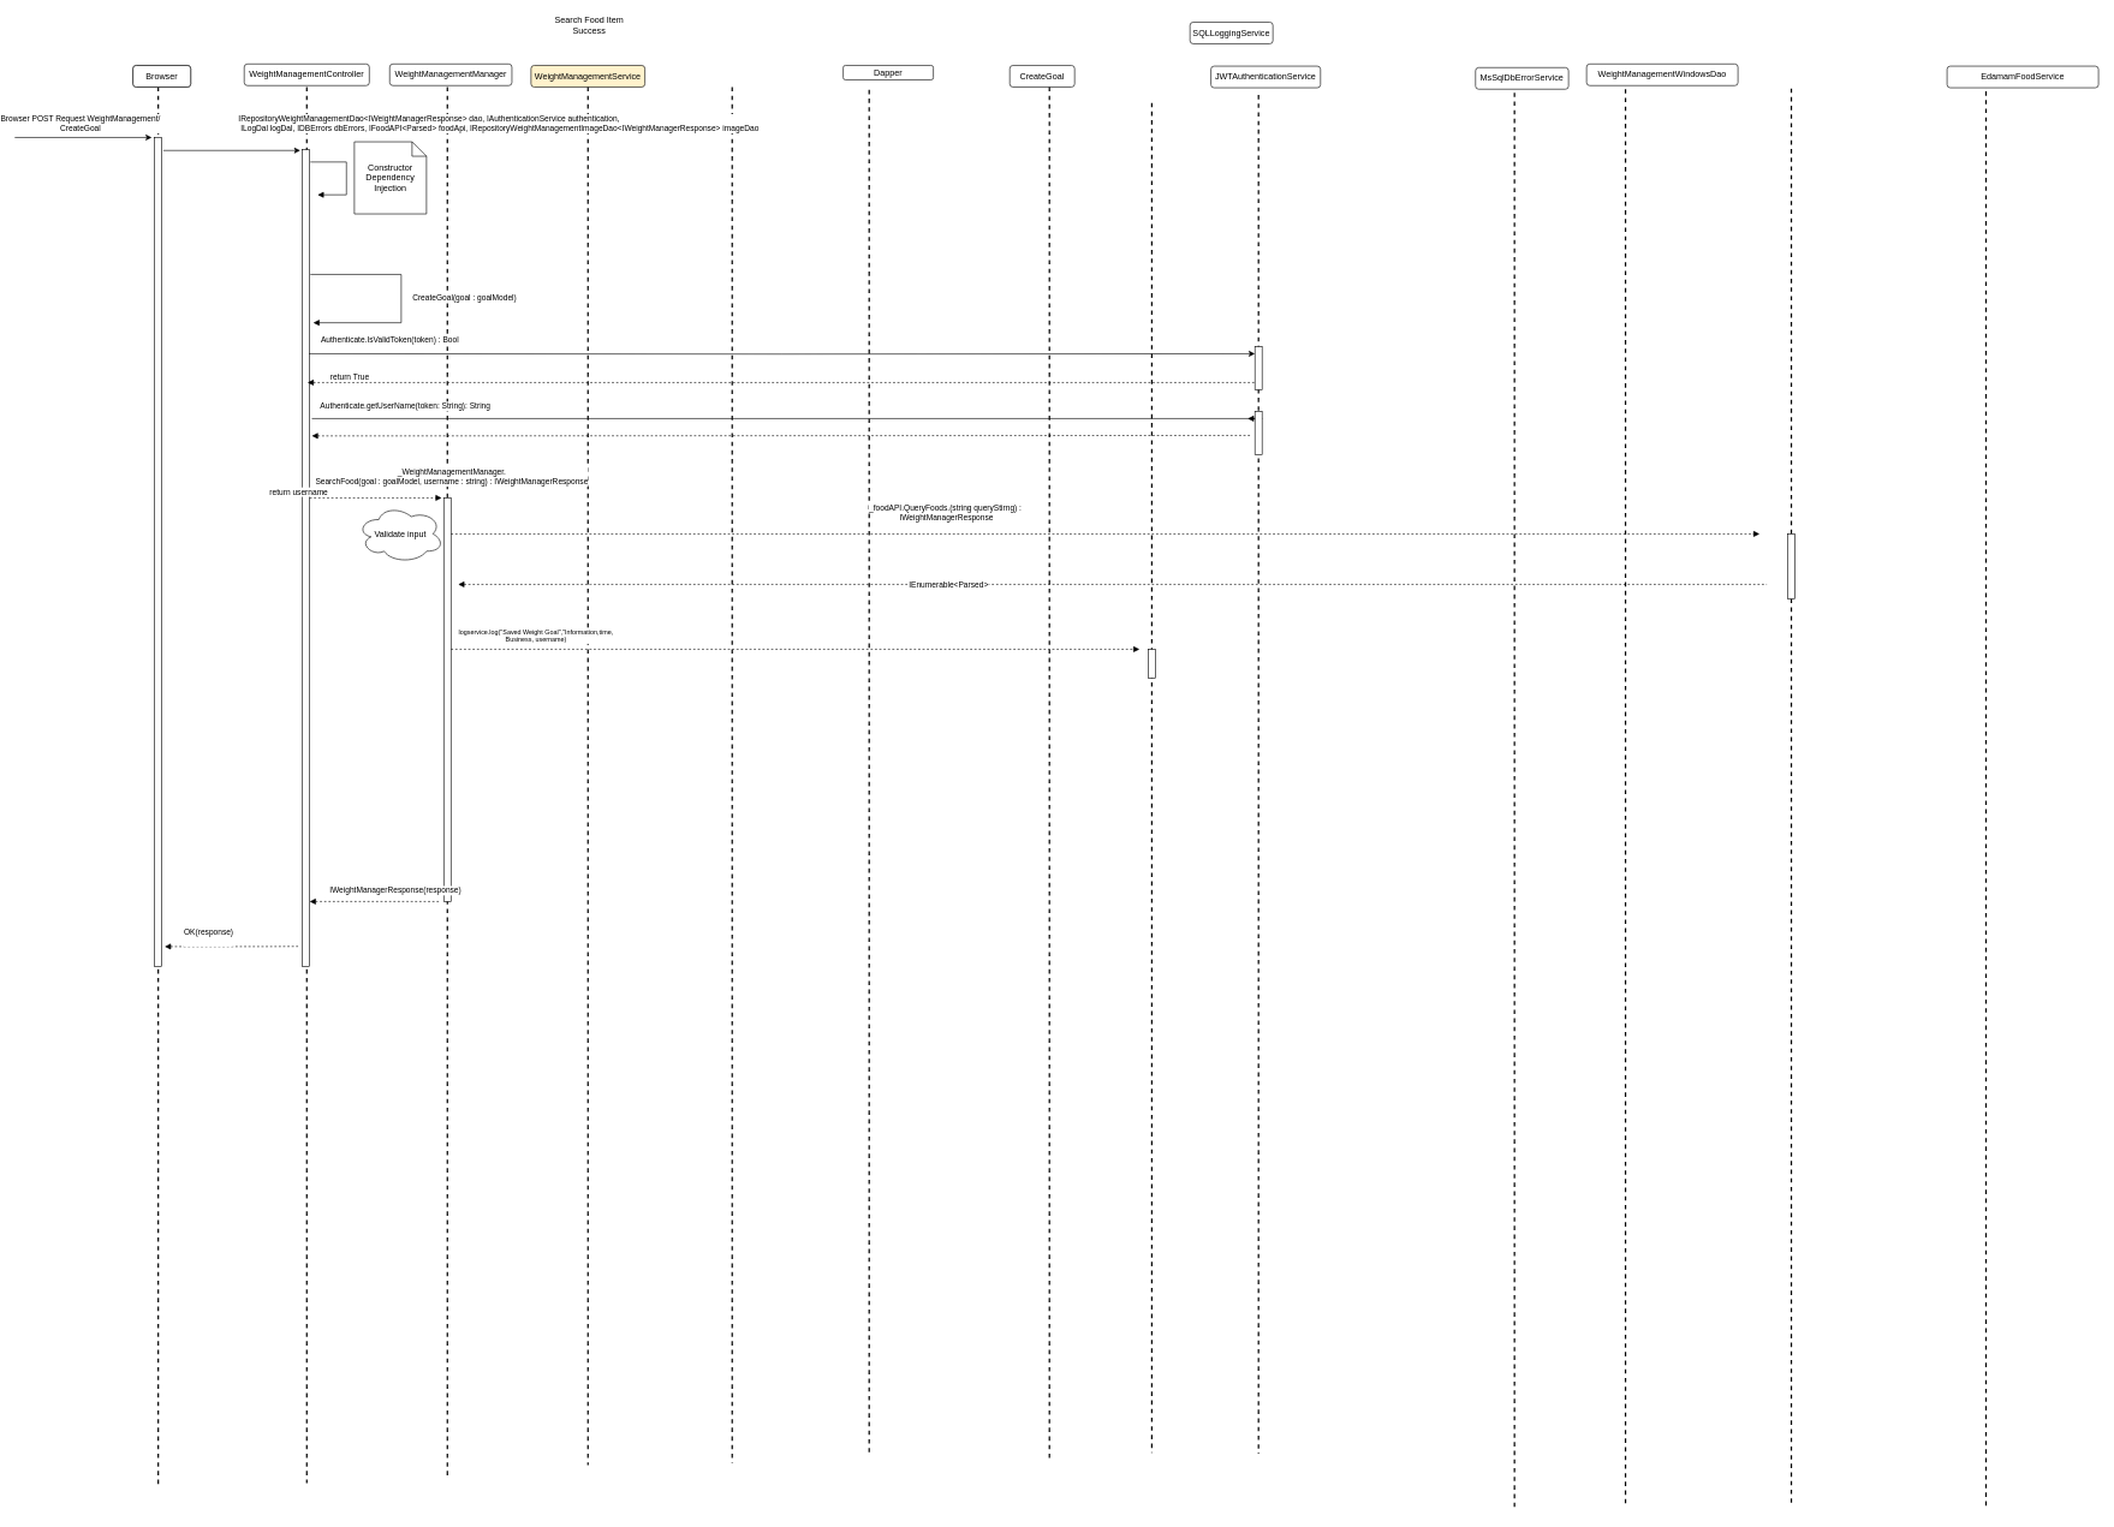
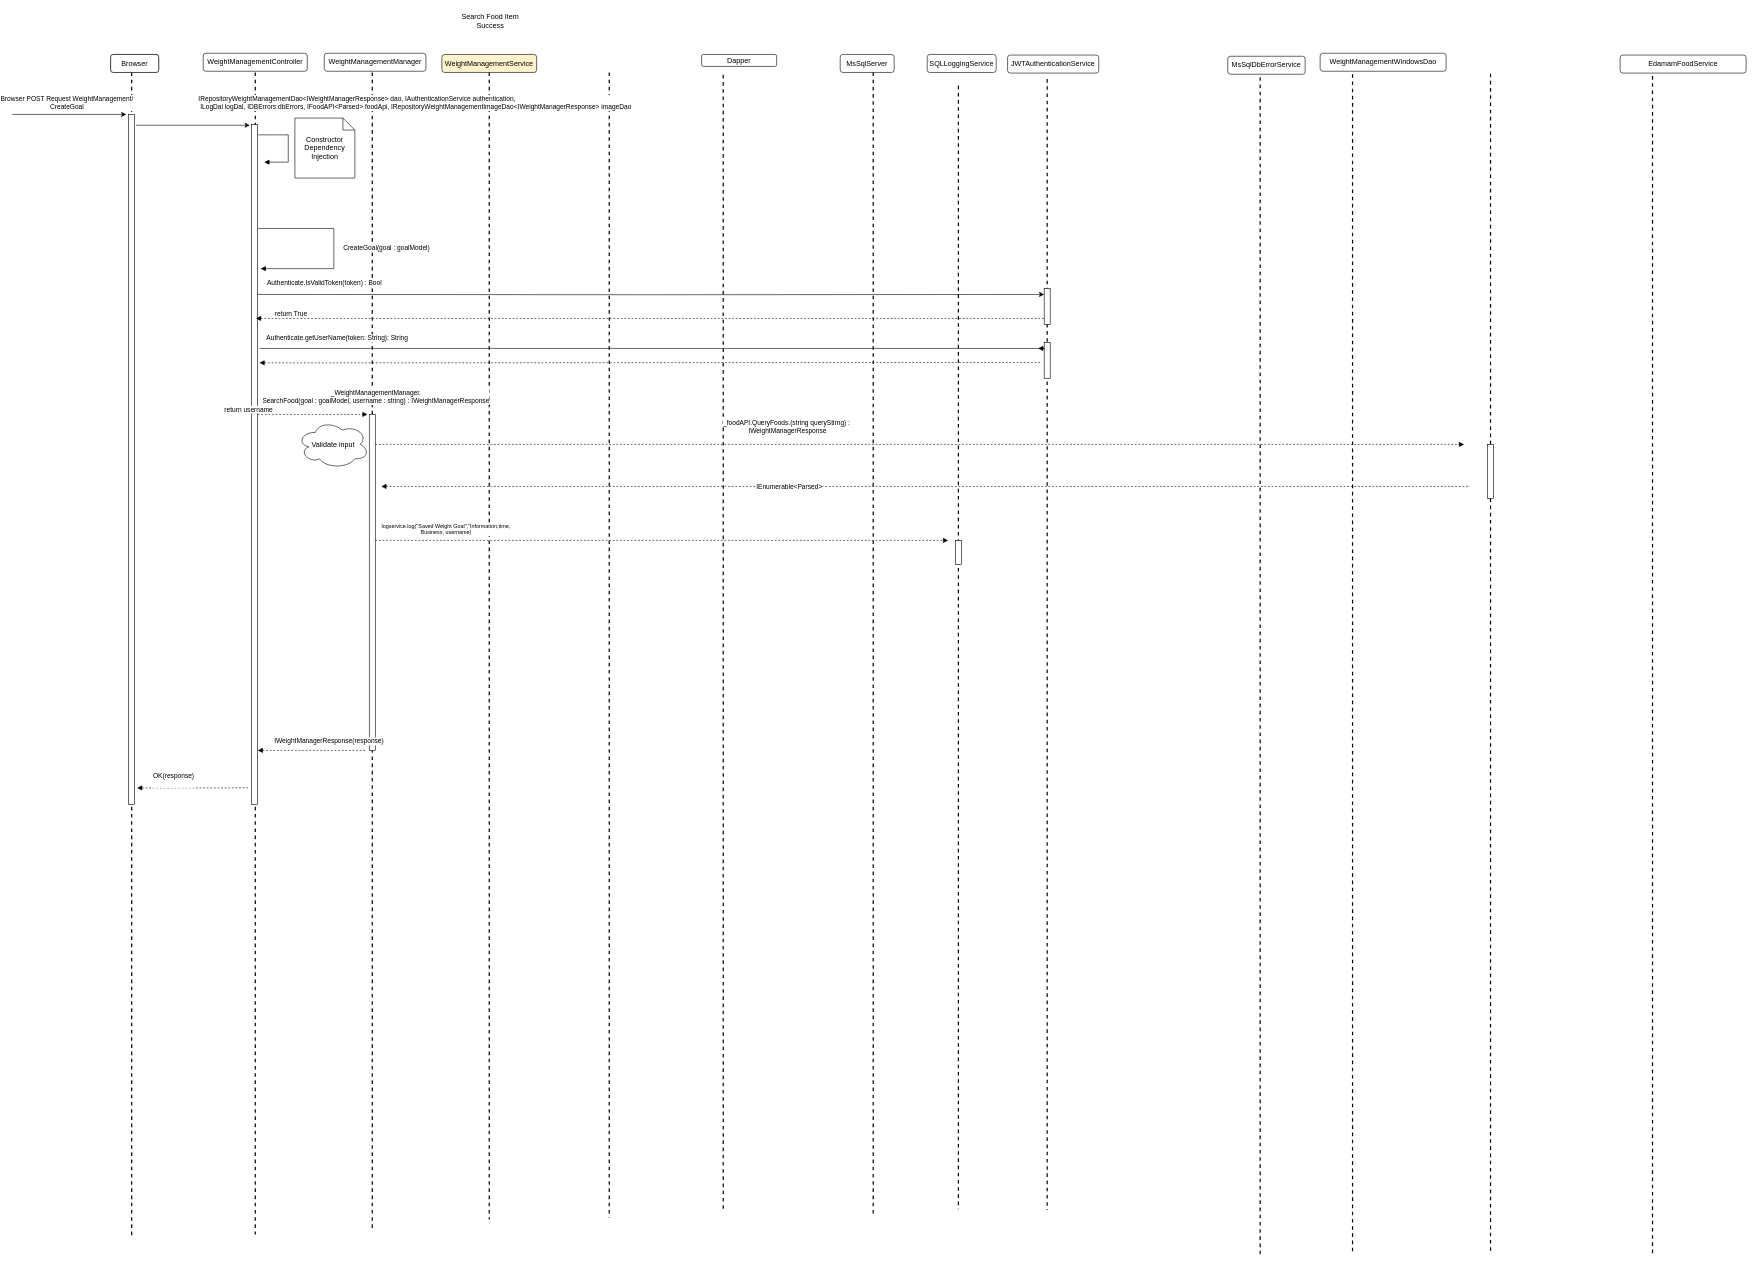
  <mxCell id="0" />
  <mxCell id="1" parent="0" />
  <mxCell id="2" value="WeightManagementController" style="rounded=1;whiteSpace=wrap;html=1;" vertex="1" parent="1"><mxGeometry x="338.25" y="88" width="173.5" height="30" as="geometry" /></mxCell>
  <mxCell id="3" value="WeightManagementService" style="rounded=1;whiteSpace=wrap;html=1;fillColor=#fff2cc;" vertex="1" parent="1"><mxGeometry x="736" y="90" width="158" height="30" as="geometry" /></mxCell>
- <mxCell id="4" value="CreateGoal" style="rounded=1;whiteSpace=wrap;html=1;" vertex="1" parent="1"><mxGeometry x="1400" y="90" width="90" height="30" as="geometry" /></mxCell>
+ <mxCell id="4" value="MsSqlServer" style="rounded=1;whiteSpace=wrap;html=1;" vertex="1" parent="1"><mxGeometry x="1400" y="90" width="90" height="30" as="geometry" /></mxCell>
  <mxCell id="5" value="WeightManagementManager" style="rounded=1;whiteSpace=wrap;html=1;" vertex="1" parent="1"><mxGeometry x="540" y="88" width="169.5" height="30" as="geometry" /></mxCell>
  <mxCell id="6" value="" style="line;strokeWidth=2;direction=south;html=1;dashed=1;" vertex="1" parent="1"><mxGeometry x="420" y="120" width="10" height="1937" as="geometry" /></mxCell>
  <mxCell id="7" value="" style="line;strokeWidth=2;direction=south;html=1;dashed=1;" vertex="1" parent="1"><mxGeometry x="615" y="120" width="10" height="1929" as="geometry" /></mxCell>
  <mxCell id="8" value="" style="line;strokeWidth=2;direction=south;html=1;dashed=1;" vertex="1" parent="1"><mxGeometry x="810" y="120" width="10" height="1912" as="geometry" /></mxCell>
  <mxCell id="9" value="" style="line;strokeWidth=2;direction=south;html=1;dashed=1;" vertex="1" parent="1"><mxGeometry x="1450" y="120" width="10" height="1908" as="geometry" /></mxCell>
  <mxCell id="10" value="Search Food Item Success" style="text;html=1;strokeColor=none;fillColor=none;align=center;verticalAlign=middle;whiteSpace=wrap;rounded=0;" vertex="1" parent="1"><mxGeometry x="746" y="20" width="142" height="30" as="geometry" /></mxCell>
  <mxCell id="11" value="" style="line;strokeWidth=2;direction=south;html=1;dashed=1;" vertex="1" parent="1"><mxGeometry x="1010" y="120" width="10" height="1909" as="geometry" /></mxCell>
  <mxCell id="12" value="" style="line;strokeWidth=2;direction=south;html=1;dashed=1;" vertex="1" parent="1"><mxGeometry x="1592" y="142" width="10" height="1873" as="geometry" /></mxCell>
- <mxCell id="13" value="SQLLoggingService" style="rounded=1;whiteSpace=wrap;html=1;" vertex="1" parent="1"><mxGeometry x="1650" y="30" width="115" height="30" as="geometry" /></mxCell>
+ <mxCell id="13" value="SQLLoggingService" style="rounded=1;whiteSpace=wrap;html=1;" vertex="1" parent="1"><mxGeometry x="1545" y="90" width="115" height="30" as="geometry" /></mxCell>
  <mxCell id="14" value="Program.cs" style="rounded=1;whiteSpace=wrap;html=1;" vertex="1" parent="1"><mxGeometry x="184" y="90" width="80" height="30" as="geometry" /></mxCell>
  <mxCell id="15" value="" style="line;strokeWidth=2;direction=south;html=1;dashed=1;" vertex="1" parent="1"><mxGeometry x="214" y="120" width="10" height="1942" as="geometry" /></mxCell>
  <mxCell id="16" value="" style="html=1;points=[];perimeter=orthogonalPerimeter;" vertex="1" parent="1"><mxGeometry x="214" y="190" width="10" height="1150" as="geometry" /></mxCell>
  <mxCell id="17" value="" style="html=1;points=[];perimeter=orthogonalPerimeter;" vertex="1" parent="1"><mxGeometry x="419" y="207" width="10" height="1133" as="geometry" /></mxCell>
  <mxCell id="18" value="" style="line;strokeWidth=2;direction=south;html=1;dashed=1;" vertex="1" parent="1"><mxGeometry x="1200" y="124" width="10" height="1894" as="geometry" /></mxCell>
  <mxCell id="19" value="Dapper" style="rounded=1;whiteSpace=wrap;html=1;" vertex="1" parent="1"><mxGeometry x="1169" y="90" width="125" height="20" as="geometry" /></mxCell>
  <mxCell id="20" value="" style="line;strokeWidth=2;direction=south;html=1;dashed=1;" vertex="1" parent="1"><mxGeometry x="1740" y="131" width="10" height="1885" as="geometry" /></mxCell>
  <mxCell id="21" value="JWTAuthenticationService" style="rounded=1;whiteSpace=wrap;html=1;" vertex="1" parent="1"><mxGeometry x="1679" y="91" width="152" height="30" as="geometry" /></mxCell>
  <mxCell id="22" value="Browser" style="rounded=1;whiteSpace=wrap;html=1;" vertex="1" parent="1"><mxGeometry x="184" y="90" width="80" height="30" as="geometry" /></mxCell>
  <mxCell id="23" value="" style="endArrow=classic;html=1;rounded=0;" edge="1" parent="1"><mxGeometry width="50" height="50" relative="1" as="geometry"><mxPoint x="20" y="190" as="sourcePoint" /><mxPoint x="210" y="190" as="targetPoint" /></mxGeometry></mxCell>
  <mxCell id="24" value="&lt;div style=&quot;text-align: left&quot;&gt;Browser POST Request WeightManagement/&lt;/div&gt;&lt;span style=&quot;text-align: left&quot;&gt;CreateGoal&lt;/span&gt;" style="edgeLabel;html=1;align=center;verticalAlign=middle;resizable=0;points=[];" connectable="0" vertex="1" parent="23"><mxGeometry x="0.567" y="-1" relative="1" as="geometry"><mxPoint x="-59" y="-21" as="offset" /></mxGeometry></mxCell>
  <mxCell id="25" value="" style="endArrow=classic;html=1;rounded=0;" edge="1" parent="1"><mxGeometry width="50" height="50" relative="1" as="geometry"><mxPoint x="226" y="208" as="sourcePoint" /><mxPoint x="416" y="208" as="targetPoint" /></mxGeometry></mxCell>
  <mxCell id="26" value="&lt;div style=&quot;text-align: left&quot;&gt;&lt;div&gt;IRepositoryWeightManagementDao&amp;lt;IWeightManagerResponse&amp;gt; dao, IAuthenticationService authentication,&lt;/div&gt;&lt;div&gt;&amp;nbsp;ILogDal logDal, IDBErrors dbErrors, IFoodAPI&amp;lt;Parsed&amp;gt; foodApi, IRepositoryWeightManagementImageDao&amp;lt;IWeightManagerResponse&amp;gt; imageDao&lt;/div&gt;&lt;/div&gt;" style="edgeLabel;html=1;align=center;verticalAlign=middle;resizable=0;points=[];" connectable="0" vertex="1" parent="25"><mxGeometry x="0.567" y="-1" relative="1" as="geometry"><mxPoint x="315" y="-39" as="offset" /></mxGeometry></mxCell>
  <mxCell id="27" value="" style="endArrow=block;endFill=1;html=1;edgeStyle=orthogonalEdgeStyle;align=left;verticalAlign=top;rounded=0;" edge="1" parent="1"><mxGeometry x="-1" relative="1" as="geometry"><mxPoint x="430" y="224.03" as="sourcePoint" /><mxPoint x="440" y="269.53" as="targetPoint" /><Array as="points"><mxPoint x="480" y="224.03" /><mxPoint x="480" y="269.03" /></Array></mxGeometry></mxCell>
  <mxCell id="28" value="Constructor Dependency Injection" style="shape=note;size=20;whiteSpace=wrap;html=1;" vertex="1" parent="1"><mxGeometry x="491" y="196" width="100" height="100" as="geometry" /></mxCell>
  <mxCell id="29" value="CreateGoal(goal : goalModel)" style="endArrow=block;endFill=1;html=1;edgeStyle=orthogonalEdgeStyle;align=left;verticalAlign=top;rounded=0;" edge="1" parent="1"><mxGeometry x="-0.082" y="14" relative="1" as="geometry"><mxPoint x="430" y="380" as="sourcePoint" /><mxPoint x="434" y="447" as="targetPoint" /><Array as="points"><mxPoint x="556" y="380" /><mxPoint x="556" y="447" /></Array><mxPoint as="offset" /></mxGeometry></mxCell>
  <mxCell id="30" value="" style="html=1;points=[];perimeter=orthogonalPerimeter;" vertex="1" parent="1"><mxGeometry x="615" y="690" width="10" height="560" as="geometry" /></mxCell>
  <mxCell id="31" value="" style="endArrow=none;endFill=0;html=1;edgeStyle=orthogonalEdgeStyle;align=left;verticalAlign=top;rounded=0;startArrow=block;startFill=1;dashed=1;" edge="1" parent="1"><mxGeometry x="-1" relative="1" as="geometry"><mxPoint x="228" y="1312.52" as="sourcePoint" /><mxPoint x="413" y="1312.26" as="targetPoint" /><Array as="points"><mxPoint x="368" y="1312.26" /><mxPoint x="368" y="1312.26" /></Array></mxGeometry></mxCell>
  <mxCell id="32" value="&lt;span style=&quot;text-align: center&quot;&gt;OK(&lt;/span&gt;&lt;span style=&quot;text-align: center&quot;&gt;response)&lt;/span&gt;&lt;span style=&quot;text-align: center&quot;&gt;&lt;br&gt;&lt;br&gt;&lt;/span&gt;" style="edgeLabel;resizable=0;html=1;align=left;verticalAlign=bottom;" connectable="0" vertex="1" parent="31"><mxGeometry x="-1" relative="1" as="geometry"><mxPoint x="25" y="1" as="offset" /></mxGeometry></mxCell>
  <mxCell id="33" value="" style="html=1;points=[];perimeter=orthogonalPerimeter;" vertex="1" parent="1"><mxGeometry x="1592" y="900" width="10" height="40" as="geometry" /></mxCell>
  <mxCell id="34" value="" style="endArrow=block;endFill=1;html=1;edgeStyle=orthogonalEdgeStyle;align=left;verticalAlign=top;rounded=0;exitX=1.133;exitY=0.18;exitDx=0;exitDy=0;exitPerimeter=0;entryX=-0.055;entryY=0.009;entryDx=0;entryDy=0;entryPerimeter=0;dashed=1;" edge="1" parent="1"><mxGeometry x="-1" relative="1" as="geometry"><mxPoint x="429" y="690.38" as="sourcePoint" /><mxPoint x="612.12" y="690.01" as="targetPoint" /><Array as="points"><mxPoint x="612.67" y="690.38" /></Array></mxGeometry></mxCell>
  <mxCell id="35" value="_WeightManagementManager.&lt;br&gt;&lt;span style=&quot;text-align: left&quot;&gt;SearchFood(&lt;/span&gt;&lt;span style=&quot;text-align: left&quot;&gt;goal : goalModel&lt;/span&gt;&lt;span style=&quot;text-align: left&quot;&gt;, username : string)&lt;/span&gt;&amp;nbsp;: IWeightManagerResponse&lt;span style=&quot;text-align: left&quot;&gt;&lt;br&gt;&lt;/span&gt;" style="edgeLabel;html=1;align=center;verticalAlign=middle;resizable=0;points=[];" connectable="0" vertex="1" parent="34"><mxGeometry x="-0.158" y="2" relative="1" as="geometry"><mxPoint x="119" y="-28" as="offset" /></mxGeometry></mxCell>
  <mxCell id="36" value="" style="endArrow=block;endFill=1;html=1;edgeStyle=orthogonalEdgeStyle;align=left;verticalAlign=top;rounded=0;startArrow=none;startFill=0;dashed=1;" edge="1" parent="1"><mxGeometry x="-1" relative="1" as="geometry"><mxPoint x="625" y="900" as="sourcePoint" /><mxPoint x="1580" y="900" as="targetPoint" /><Array as="points"><mxPoint x="1283.5" y="899.96" /></Array></mxGeometry></mxCell>
  <mxCell id="37" value="&lt;div style=&quot;font-size: 9px ; text-align: center&quot;&gt;logservice.log(&quot;Saved Weight Goal&quot;,&quot;Information,time,&lt;/div&gt;&lt;div style=&quot;font-size: 9px ; text-align: center&quot;&gt;Business, username)&lt;/div&gt;" style="edgeLabel;resizable=0;html=1;align=left;verticalAlign=bottom;" connectable="0" vertex="1" parent="36"><mxGeometry x="-1" relative="1" as="geometry"><mxPoint x="9" y="-6" as="offset" /></mxGeometry></mxCell>
  <mxCell id="38" value="" style="line;strokeWidth=2;direction=south;html=1;dashed=1;" vertex="1" parent="1"><mxGeometry x="2095" y="128" width="10" height="1968" as="geometry" /></mxCell>
  <mxCell id="39" value="MsSqlDbErrorService" style="rounded=1;whiteSpace=wrap;html=1;" vertex="1" parent="1"><mxGeometry x="2046" y="93" width="129" height="30" as="geometry" /></mxCell>
  <mxCell id="40" value="" style="endArrow=classic;html=1;rounded=0;edgeStyle=orthogonalEdgeStyle;entryX=0;entryY=0.167;entryDx=0;entryDy=0;entryPerimeter=0;" edge="1" parent="1" target="47"><mxGeometry relative="1" as="geometry"><mxPoint x="428" y="490" as="sourcePoint" /><mxPoint x="1730" y="490" as="targetPoint" /></mxGeometry></mxCell>
  <mxCell id="41" value="Authenticate.IsValidToken(token) : Bool" style="edgeLabel;resizable=0;html=1;align=center;verticalAlign=middle;" connectable="0" vertex="1" parent="40"><mxGeometry relative="1" as="geometry"><mxPoint x="-544" y="-20" as="offset" /></mxGeometry></mxCell>
  <mxCell id="42" value="" style="endArrow=none;endFill=0;html=1;edgeStyle=orthogonalEdgeStyle;align=left;verticalAlign=top;rounded=0;startArrow=block;startFill=1;dashed=1;entryX=0.462;entryY=-29.044;entryDx=0;entryDy=0;entryPerimeter=0;" edge="1" parent="1"><mxGeometry x="-1" relative="1" as="geometry"><mxPoint x="426" y="530" as="sourcePoint" /><mxPoint x="1748.44" y="528.806" as="targetPoint" /><Array as="points"><mxPoint x="1740" y="530" /><mxPoint x="1740" y="529" /></Array></mxGeometry></mxCell>
  <mxCell id="43" value="return True" style="edgeLabel;resizable=0;html=1;align=left;verticalAlign=bottom;" connectable="0" vertex="1" parent="42"><mxGeometry x="-1" relative="1" as="geometry"><mxPoint x="30" as="offset" /></mxGeometry></mxCell>
  <mxCell id="44" value="Authenticate.getUserName(token: String): String" style="endArrow=block;endFill=1;html=1;edgeStyle=orthogonalEdgeStyle;align=left;verticalAlign=top;rounded=0;" edge="1" parent="1"><mxGeometry x="-0.985" y="30" relative="1" as="geometry"><mxPoint x="432" y="580" as="sourcePoint" /><mxPoint x="1730" y="580" as="targetPoint" /><mxPoint as="offset" /><Array as="points"><mxPoint x="1750" y="580" /></Array></mxGeometry></mxCell>
  <mxCell id="45" value="" style="endArrow=none;endFill=0;html=1;edgeStyle=orthogonalEdgeStyle;align=left;verticalAlign=top;rounded=0;startArrow=block;startFill=1;dashed=1;entryX=-0.438;entryY=0.556;entryDx=0;entryDy=0;entryPerimeter=0;" edge="1" parent="1" target="48"><mxGeometry x="-1" relative="1" as="geometry"><mxPoint x="432" y="604" as="sourcePoint" /><mxPoint x="1742" y="604" as="targetPoint" /><Array as="points"><mxPoint x="571" y="604" /></Array></mxGeometry></mxCell>
  <mxCell id="46" value="return username" style="edgeLabel;resizable=0;html=1;align=left;verticalAlign=bottom;" connectable="0" vertex="1" parent="45"><mxGeometry x="-1" relative="1" as="geometry"><mxPoint x="-60" y="86" as="offset" /></mxGeometry></mxCell>
  <mxCell id="47" value="" style="html=1;points=[];perimeter=orthogonalPerimeter;" vertex="1" parent="1"><mxGeometry x="1740" y="480" width="10" height="60" as="geometry" /></mxCell>
  <mxCell id="48" value="" style="html=1;points=[];perimeter=orthogonalPerimeter;" vertex="1" parent="1"><mxGeometry x="1740" y="570" width="10" height="60" as="geometry" /></mxCell>
  <mxCell id="49" value="" style="endArrow=none;endFill=0;html=1;edgeStyle=orthogonalEdgeStyle;align=left;verticalAlign=top;rounded=0;startArrow=block;startFill=1;dashed=1;" edge="1" parent="1"><mxGeometry x="-1" relative="1" as="geometry"><mxPoint x="429" y="1250" as="sourcePoint" /><mxPoint x="609" y="1250.05" as="targetPoint" /><Array as="points"><mxPoint x="564" y="1250" /><mxPoint x="564" y="1250" /></Array></mxGeometry></mxCell>
  <mxCell id="50" value="&lt;span style=&quot;text-align: center&quot;&gt;IWeightManagerResponse(response)&lt;/span&gt;" style="edgeLabel;resizable=0;html=1;align=left;verticalAlign=bottom;" connectable="0" vertex="1" parent="49"><mxGeometry x="-1" relative="1" as="geometry"><mxPoint x="26" y="-7" as="offset" /></mxGeometry></mxCell>
  <mxCell id="51" value="" style="line;strokeWidth=2;direction=south;html=1;dashed=1;" vertex="1" parent="1"><mxGeometry x="2249" y="123" width="10" height="1968" as="geometry" /></mxCell>
  <mxCell id="52" value="WeightManagementWindowsDao" style="rounded=1;whiteSpace=wrap;html=1;" vertex="1" parent="1"><mxGeometry x="2200" y="88" width="210" height="30" as="geometry" /></mxCell>
  <mxCell id="53" value="" style="line;strokeWidth=2;direction=south;html=1;dashed=1;" vertex="1" parent="1"><mxGeometry x="2479" y="122" width="10" height="1968" as="geometry" /></mxCell>
  <mxCell id="54" value="" style="html=1;points=[];perimeter=orthogonalPerimeter;" vertex="1" parent="1"><mxGeometry x="2479" y="740" width="10" height="90" as="geometry" /></mxCell>
  <mxCell id="55" value="" style="endArrow=block;endFill=1;html=1;edgeStyle=orthogonalEdgeStyle;align=left;verticalAlign=top;rounded=0;exitX=1.133;exitY=0.18;exitDx=0;exitDy=0;exitPerimeter=0;dashed=1;" edge="1" parent="1"><mxGeometry x="-1" relative="1" as="geometry"><mxPoint x="625" y="740.03" as="sourcePoint" /><mxPoint x="2440" y="740" as="targetPoint" /><Array as="points"><mxPoint x="808.67" y="740.4" /></Array></mxGeometry></mxCell>
  <mxCell id="56" value="&lt;div style=&quot;text-align: left&quot;&gt;&lt;span style=&quot;text-align: center ; background-color: rgb(255 , 255 , 255)&quot;&gt;_foodAPI.QueryFoods.(string queryStirng)&lt;/span&gt;&lt;span style=&quot;text-align: center ; background-color: rgb(255 , 255 , 255)&quot;&gt;&amp;nbsp;:&amp;nbsp;&lt;/span&gt;&lt;br&gt;&lt;/div&gt;&lt;span style=&quot;background-color: rgb(255 , 255 , 255)&quot;&gt;IWeightManagerResponse&lt;/span&gt;" style="edgeLabel;html=1;align=center;verticalAlign=middle;resizable=0;points=[];labelBackgroundColor=none;" connectable="0" vertex="1" parent="55"><mxGeometry x="-0.323" relative="1" as="geometry"><mxPoint x="73" y="-30" as="offset" /></mxGeometry></mxCell>
  <mxCell id="57" value="Validate input" style="ellipse;shape=cloud;whiteSpace=wrap;html=1;" vertex="1" parent="1"><mxGeometry x="495" y="700" width="120" height="80" as="geometry" /></mxCell>
  <mxCell id="58" value="" style="line;strokeWidth=2;direction=south;html=1;dashed=1;" vertex="1" parent="1"><mxGeometry x="2749" y="126" width="10" height="1968" as="geometry" /></mxCell>
  <mxCell id="59" value="EdamamFoodService" style="rounded=1;whiteSpace=wrap;html=1;" vertex="1" parent="1"><mxGeometry x="2700" y="91" width="210" height="30" as="geometry" /></mxCell>
  <mxCell id="60" value="" style="endArrow=none;endFill=0;html=1;edgeStyle=orthogonalEdgeStyle;align=left;verticalAlign=top;rounded=0;exitX=1.133;exitY=0.18;exitDx=0;exitDy=0;exitPerimeter=0;dashed=1;startArrow=block;startFill=1;" edge="1" parent="1"><mxGeometry x="-1" relative="1" as="geometry"><mxPoint x="635" y="810.03" as="sourcePoint" /><mxPoint x="2450" y="810" as="targetPoint" /><Array as="points"><mxPoint x="818.67" y="810.4" /></Array></mxGeometry></mxCell>
  <mxCell id="61" value="&lt;div style=&quot;text-align: center&quot;&gt;&lt;br&gt;&lt;/div&gt;" style="edgeLabel;html=1;align=center;verticalAlign=middle;resizable=0;points=[];labelBackgroundColor=none;" connectable="0" vertex="1" parent="60"><mxGeometry x="-0.323" relative="1" as="geometry"><mxPoint x="81" y="-10" as="offset" /></mxGeometry></mxCell>
  <mxCell id="62" value="IEnumerable&amp;lt;Parsed&amp;gt;" style="edgeLabel;html=1;align=center;verticalAlign=middle;resizable=0;points=[];" connectable="0" vertex="1" parent="60"><mxGeometry x="-0.251" relative="1" as="geometry"><mxPoint as="offset" /></mxGeometry></mxCell>
